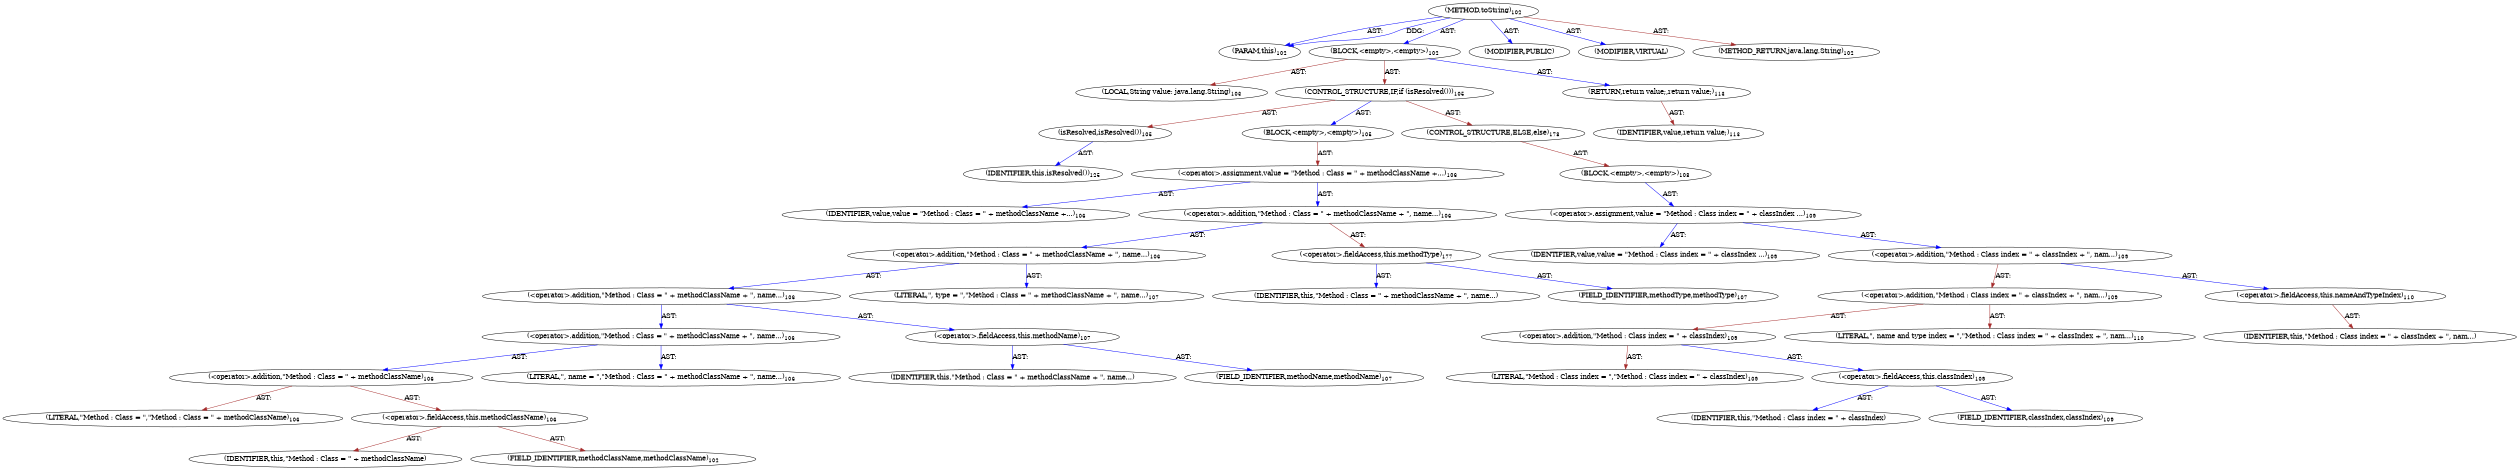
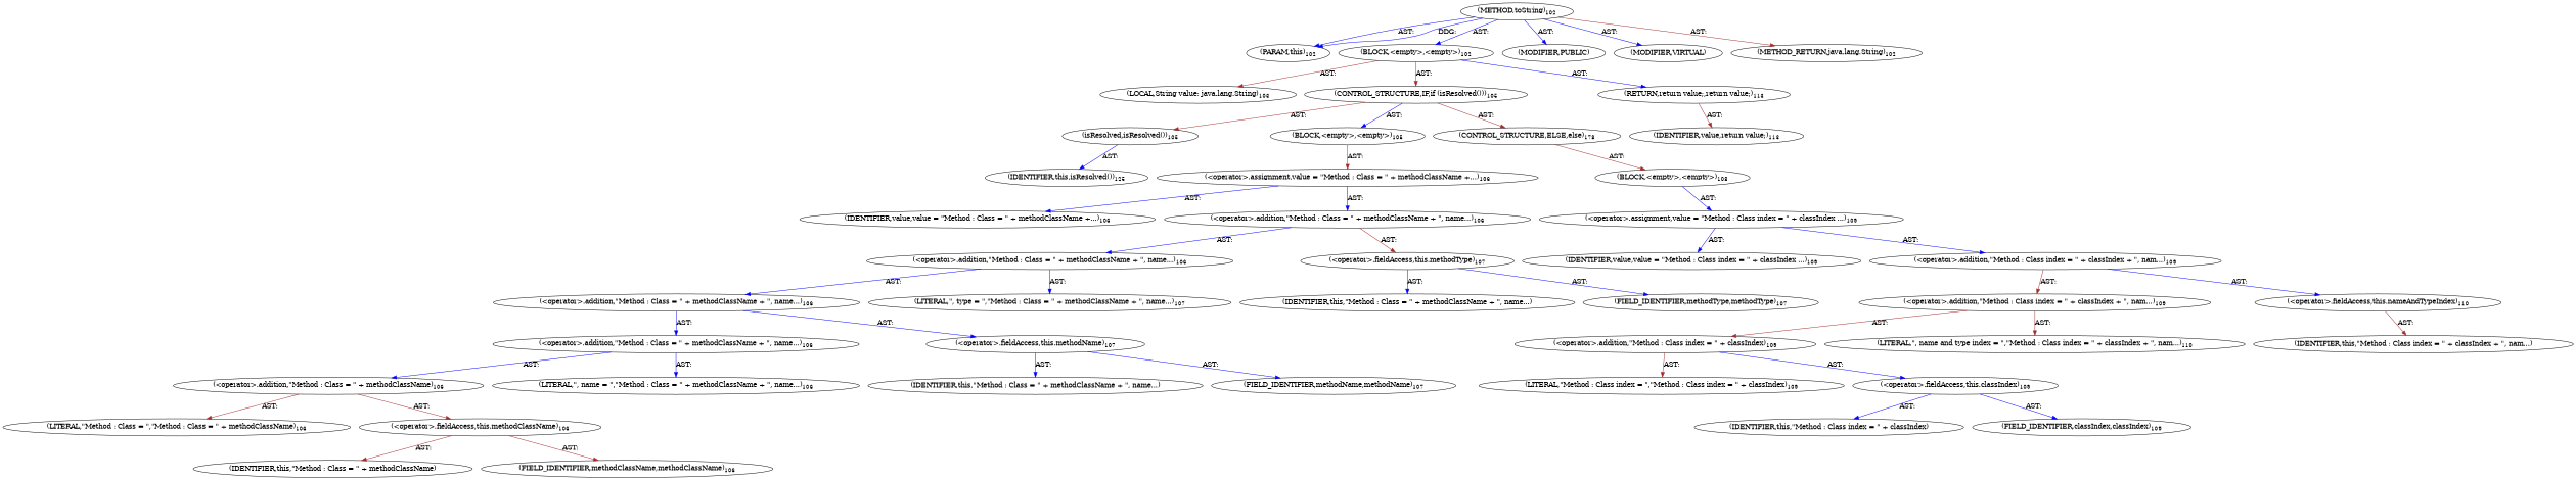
  digraph {
    edge [color=blue]
    n1 [label=<(METHOD,toString)<SUB>102</SUB>>]
    n2 [label=<(PARAM,this)<SUB>102</SUB>>]
    n3 [label=<(BLOCK,&lt;empty&gt;,&lt;empty&gt;)<SUB>102</SUB>>]
    n4 [label=<(MODIFIER,PUBLIC)>]
    n5 [label=<(MODIFIER,VIRTUAL)>]
    n6 [label=<(METHOD_RETURN,java.lang.String)<SUB>102</SUB>>]
    n7 [label=<(LOCAL,String value: java.lang.String)<SUB>103</SUB>>]
    n8 [label=<(CONTROL_STRUCTURE,IF,if (isResolved()))<SUB>105</SUB>>]
    n9 [label=<(RETURN,return value;,return value;)<SUB>113</SUB>>]
    n10 [label=<(isResolved,isResolved())<SUB>105</SUB>>]
    n11 [label=<(BLOCK,&lt;empty&gt;,&lt;empty&gt;)<SUB>105</SUB>>]
    n12 [label=<(CONTROL_STRUCTURE,ELSE,else)<SUB>178</SUB>>]
    n13 [label=<(IDENTIFIER,value,return value;)<SUB>113</SUB>>]
    n14 [label=<(IDENTIFIER,this,isResolved())<SUB>125</SUB>>]
    n15 [label=<(&lt;operator&gt;.assignment,value = &quot;Method : Class = &quot; + methodClassName +...)<SUB>106</SUB>>]
    n16 [label=<(BLOCK,&lt;empty&gt;,&lt;empty&gt;)<SUB>108</SUB>>]
    n17 [label=<(IDENTIFIER,value,value = &quot;Method : Class = &quot; + methodClassName +...)<SUB>106</SUB>>]
    n18 [label=<(&lt;operator&gt;.addition,&quot;Method : Class = &quot; + methodClassName + &quot;, name...)<SUB>106</SUB>>]
    n19 [label=<(&lt;operator&gt;.addition,&quot;Method : Class = &quot; + methodClassName + &quot;, name...)<SUB>106</SUB>>]
-   n20 [label=<(&lt;operator&gt;.fieldAccess,this.methodType)<SUB>177</SUB>>]
+   n20 [label=<(&lt;operator&gt;.fieldAccess,this.methodType)<SUB>107</SUB>>]
    n21 [label=<(&lt;operator&gt;.addition,&quot;Method : Class = &quot; + methodClassName + &quot;, name...)<SUB>106</SUB>>]
    n22 [label=<(LITERAL,&quot;, type = &quot;,&quot;Method : Class = &quot; + methodClassName + &quot;, name...)<SUB>107</SUB>>]
    n23 [label=<(IDENTIFIER,this,&quot;Method : Class = &quot; + methodClassName + &quot;, name...)>]
    n24 [label=<(FIELD_IDENTIFIER,methodType,methodType)<SUB>107</SUB>>]
    n25 [label=<(&lt;operator&gt;.addition,&quot;Method : Class = &quot; + methodClassName + &quot;, name...)<SUB>106</SUB>>]
    n26 [label=<(&lt;operator&gt;.fieldAccess,this.methodName)<SUB>107</SUB>>]
    n27 [label=<(&lt;operator&gt;.addition,&quot;Method : Class = &quot; + methodClassName)<SUB>106</SUB>>]
    n28 [label=<(LITERAL,&quot;, name = &quot;,&quot;Method : Class = &quot; + methodClassName + &quot;, name...)<SUB>106</SUB>>]
    n29 [label=<(IDENTIFIER,this,&quot;Method : Class = &quot; + methodClassName + &quot;, name...)>]
    n30 [label=<(FIELD_IDENTIFIER,methodName,methodName)<SUB>107</SUB>>]
    n31 [label=<(LITERAL,&quot;Method : Class = &quot;,&quot;Method : Class = &quot; + methodClassName)<SUB>106</SUB>>]
    n32 [label=<(&lt;operator&gt;.fieldAccess,this.methodClassName)<SUB>106</SUB>>]
    n33 [label=<(IDENTIFIER,this,&quot;Method : Class = &quot; + methodClassName)>]
-   n34 [label=<(FIELD_IDENTIFIER,methodClassName,methodClassName)<SUB>102</SUB>>]
+   n34 [label=<(FIELD_IDENTIFIER,methodClassName,methodClassName)<SUB>106</SUB>>]
    n35 [label=<(&lt;operator&gt;.assignment,value = &quot;Method : Class index = &quot; + classIndex ...)<SUB>109</SUB>>]
    n36 [label=<(IDENTIFIER,value,value = &quot;Method : Class index = &quot; + classIndex ...)<SUB>109</SUB>>]
    n37 [label=<(&lt;operator&gt;.addition,&quot;Method : Class index = &quot; + classIndex + &quot;, nam...)<SUB>109</SUB>>]
    n38 [label=<(&lt;operator&gt;.addition,&quot;Method : Class index = &quot; + classIndex + &quot;, nam...)<SUB>109</SUB>>]
    n39 [label=<(&lt;operator&gt;.fieldAccess,this.nameAndTypeIndex)<SUB>110</SUB>>]
    n40 [label=<(&lt;operator&gt;.addition,&quot;Method : Class index = &quot; + classIndex)<SUB>109</SUB>>]
    n41 [label=<(LITERAL,&quot;, name and type index = &quot;,&quot;Method : Class index = &quot; + classIndex + &quot;, nam...)<SUB>110</SUB>>]
    n42 [label=<(IDENTIFIER,this,&quot;Method : Class index = &quot; + classIndex + &quot;, nam...)>]
    n43 [label=<(LITERAL,&quot;Method : Class index = &quot;,&quot;Method : Class index = &quot; + classIndex)<SUB>109</SUB>>]
    n44 [label=<(&lt;operator&gt;.fieldAccess,this.classIndex)<SUB>109</SUB>>]
    n45 [label=<(IDENTIFIER,this,&quot;Method : Class index = &quot; + classIndex)>]
    n46 [label=<(FIELD_IDENTIFIER,classIndex,classIndex)<SUB>109</SUB>>]
    n1 -> n2 [label="AST: "]
    n1 -> n2 [label="DDG: "]
    n1 -> n3 [label="AST: "]
    n1 -> n4 [label="AST: "]
    n1 -> n5 [label="AST: "]
    n1 -> n6 [color=brown label="AST: "]
    n3 -> n7 [color=brown label="AST: "]
    n3 -> n8 [color=brown label="AST: "]
    n3 -> n9 [label="AST: "]
    n8 -> n10 [color=brown label="AST: "]
    n8 -> n11 [label="AST: "]
    n8 -> n12 [color=brown label="AST: "]
    n9 -> n13 [color=brown label="AST: "]
    n10 -> n14 [label="AST: "]
    n11 -> n15 [color=brown label="AST: "]
    n12 -> n16 [color=brown label="AST: "]
    n15 -> n17 [label="AST: "]
    n15 -> n18 [label="AST: "]
    n16 -> n35 [label="AST: "]
    n18 -> n19 [label="AST: "]
    n18 -> n20 [color=brown label="AST: "]
    n19 -> n21 [label="AST: "]
    n19 -> n22 [label="AST: "]
    n20 -> n23 [label="AST: "]
    n20 -> n24 [label="AST: "]
    n21 -> n25 [label="AST: "]
    n21 -> n26 [label="AST: "]
    n25 -> n27 [label="AST: "]
    n25 -> n28 [label="AST: "]
    n26 -> n29 [label="AST: "]
    n26 -> n30 [label="AST: "]
    n27 -> n31 [color=brown label="AST: "]
    n27 -> n32 [color=brown label="AST: "]
    n32 -> n33 [color=brown label="AST: "]
    n32 -> n34 [color=brown label="AST: "]
    n35 -> n36 [label="AST: "]
    n35 -> n37 [label="AST: "]
    n37 -> n38 [color=brown label="AST: "]
    n37 -> n39 [label="AST: "]
    n38 -> n40 [color=brown label="AST: "]
    n38 -> n41 [color=brown label="AST: "]
    n39 -> n42 [color=brown label="AST: "]
    n40 -> n43 [color=brown label="AST: "]
    n40 -> n44 [label="AST: "]
    n44 -> n45 [label="AST: "]
    n44 -> n46 [label="AST: "]
  }
